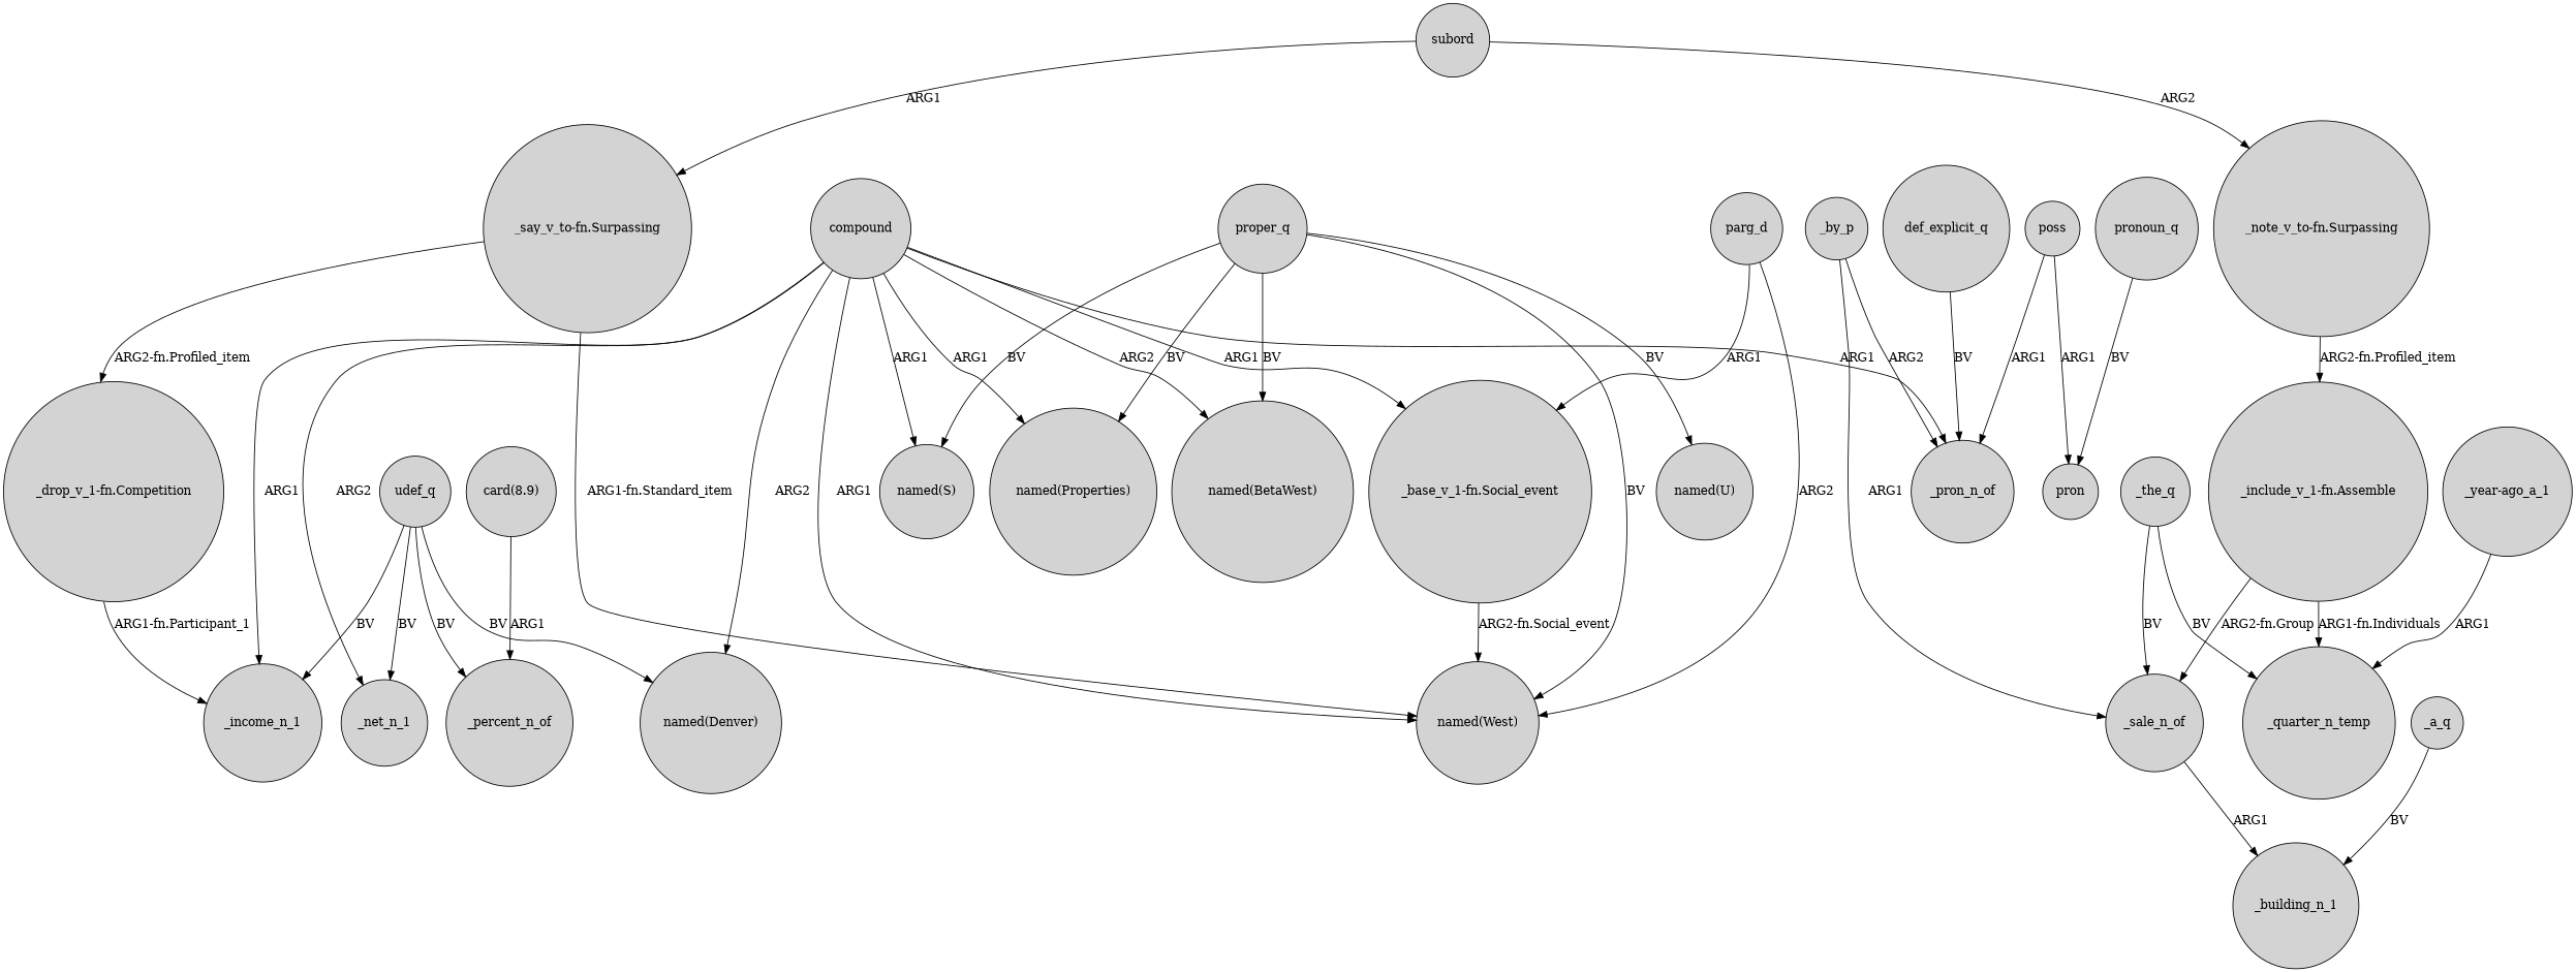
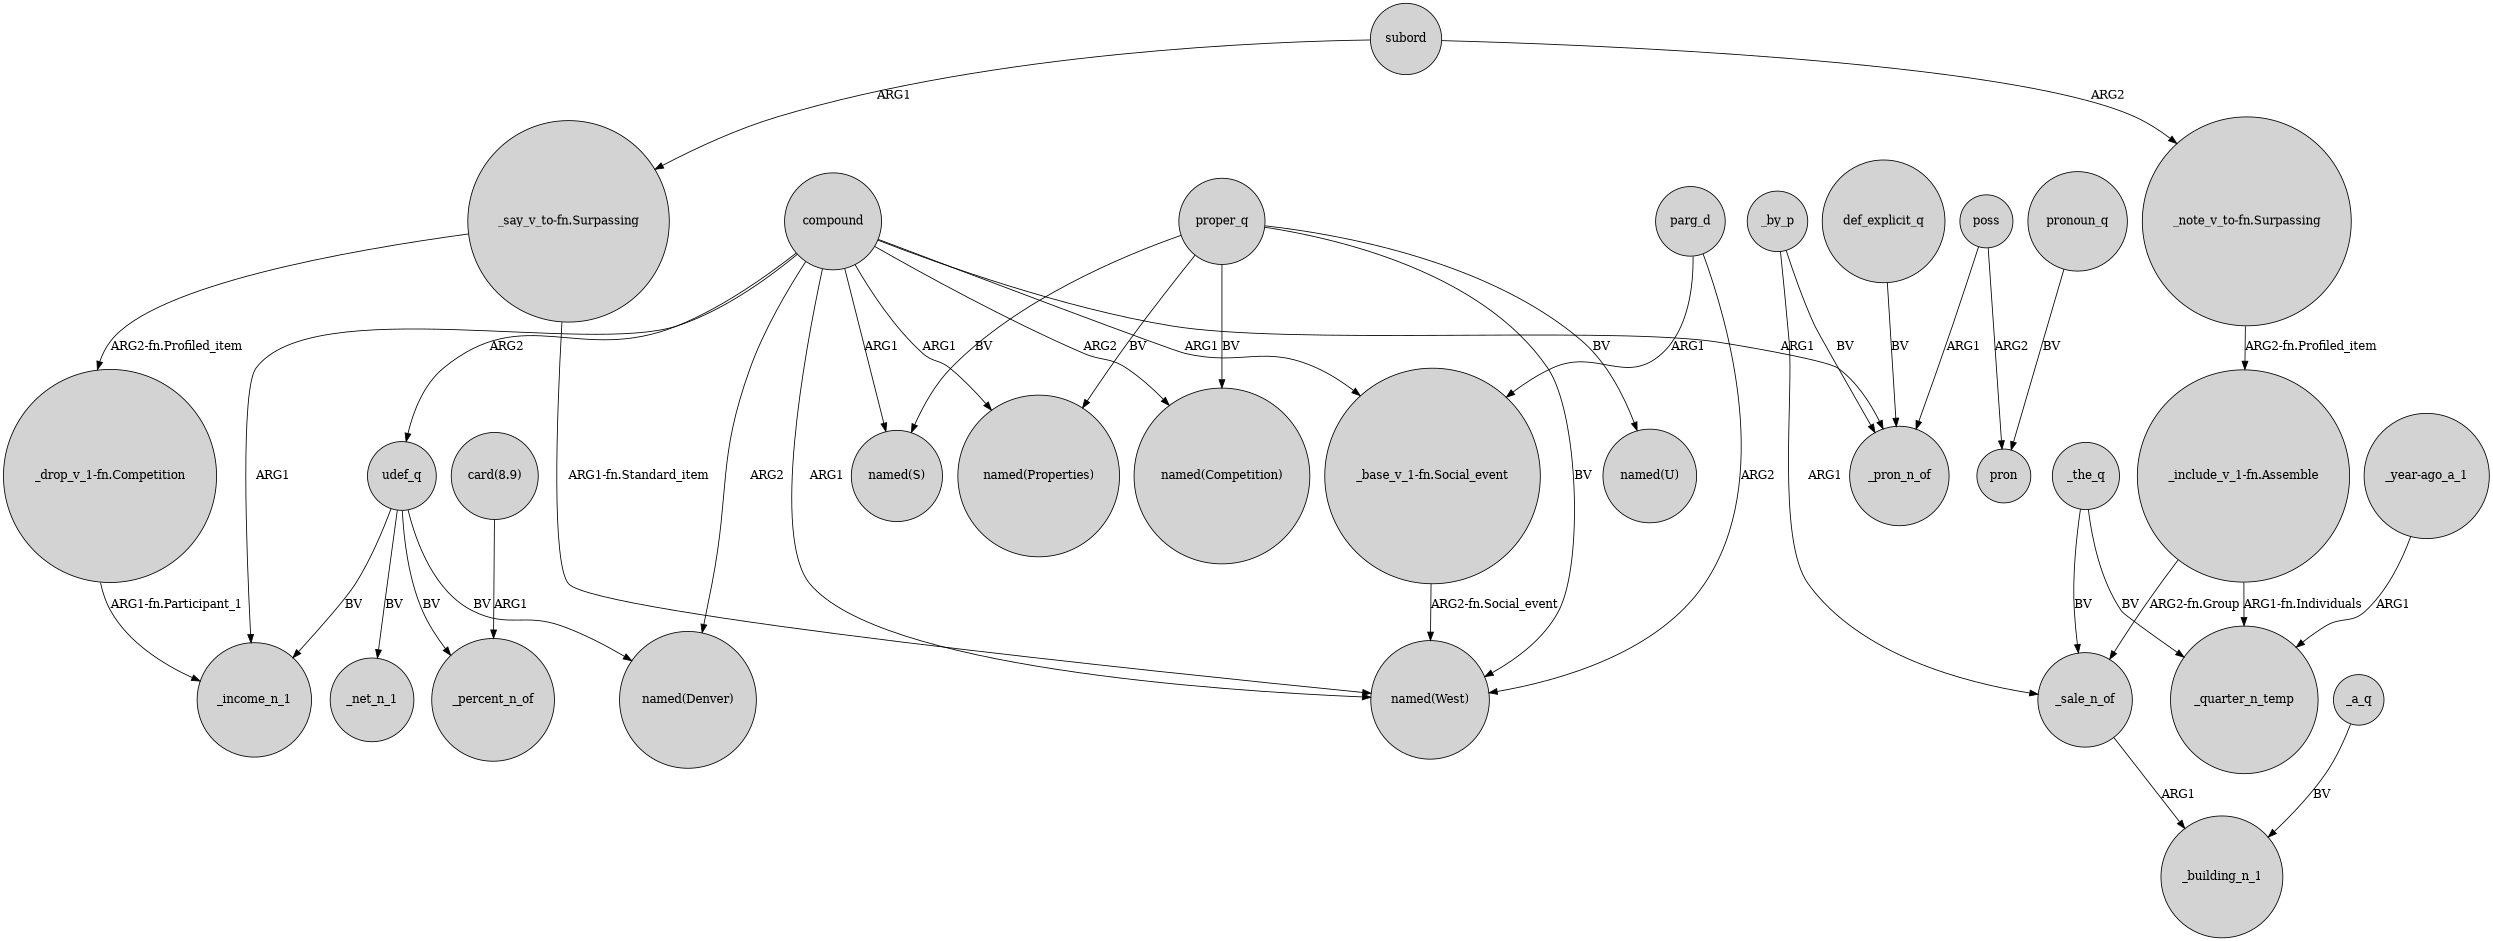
  digraph {
    node [shape=circle style=filled]
    "_drop_v_1-fn.Competition"
    _income_n_1
    subord
    "_say_v_to-fn.Surpassing"
    "_note_v_to-fn.Surpassing"
    "named(West)"
    "_include_v_1-fn.Assemble"
    compound
    _net_n_1
    "named(Properties)"
    "_base_v_1-fn.Social_event"
    "named(Denver)"
    "named(S)"
    n14 [label=_pron_n_of]
-   "named(BetaWest)"
+   "named(BetaWest)" [label="named(Competition)"]
    proper_q
    "named(U)"
    udef_q
    _percent_n_of
    _the_q
    _quarter_n_temp
    _sale_n_of
    _building_n_1
    "card(8.9)"
    pronoun_q
    pron
    poss
    def_explicit_q
    _a_q
    parg_d
    _by_p
    "_year-ago_a_1"
    "_drop_v_1-fn.Competition" -> _income_n_1 [label="ARG1-fn.Participant_1"]
    subord -> "_say_v_to-fn.Surpassing" [label=ARG1]
    subord -> "_note_v_to-fn.Surpassing" [label=ARG2]
    "_say_v_to-fn.Surpassing" -> "_drop_v_1-fn.Competition" [label="ARG2-fn.Profiled_item"]
    "_say_v_to-fn.Surpassing" -> "named(West)" [label="ARG1-fn.Standard_item"]
    "_note_v_to-fn.Surpassing" -> "_include_v_1-fn.Assemble" [label="ARG2-fn.Profiled_item"]
    "_include_v_1-fn.Assemble" -> _quarter_n_temp [label="ARG1-fn.Individuals"]
    "_include_v_1-fn.Assemble" -> _sale_n_of [label="ARG2-fn.Group"]
    compound -> _income_n_1 [label=ARG1]
    compound -> "named(West)" [label=ARG1]
-   compound -> _net_n_1 [label=ARG2]
+   compound -> udef_q [label=ARG2]
    compound -> "named(Properties)" [label=ARG1]
    compound -> "_base_v_1-fn.Social_event" [label=ARG1]
    compound -> "named(Denver)" [label=ARG2]
    compound -> "named(S)" [label=ARG1]
    compound -> n14 [label=ARG1]
    compound -> "named(BetaWest)" [label=ARG2]
    "_base_v_1-fn.Social_event" -> "named(West)" [label="ARG2-fn.Social_event"]
    proper_q -> "named(West)" [label=BV]
    proper_q -> "named(Properties)" [label=BV]
    proper_q -> "named(S)" [label=BV]
    proper_q -> "named(BetaWest)" [label=BV]
    proper_q -> "named(U)" [label=BV]
    udef_q -> _income_n_1 [label=BV]
    udef_q -> _net_n_1 [label=BV]
    udef_q -> "named(Denver)" [label=BV]
    udef_q -> _percent_n_of [label=BV]
    _the_q -> _quarter_n_temp [label=BV]
    _the_q -> _sale_n_of [label=BV]
    _sale_n_of -> _building_n_1 [label=ARG1]
    "card(8.9)" -> _percent_n_of [label=ARG1]
    pronoun_q -> pron [label=BV]
    poss -> n14 [label=ARG1]
-   poss -> pron [label=ARG1]
+   poss -> pron [label=ARG2]
    def_explicit_q -> n14 [label=BV]
    _a_q -> _building_n_1 [label=BV]
    parg_d -> "named(West)" [label=ARG2]
    parg_d -> "_base_v_1-fn.Social_event" [label=ARG1]
-   _by_p -> n14 [label=ARG2]
+   _by_p -> n14 [label=BV]
    _by_p -> _sale_n_of [label=ARG1]
    "_year-ago_a_1" -> _quarter_n_temp [label=ARG1]
  }
